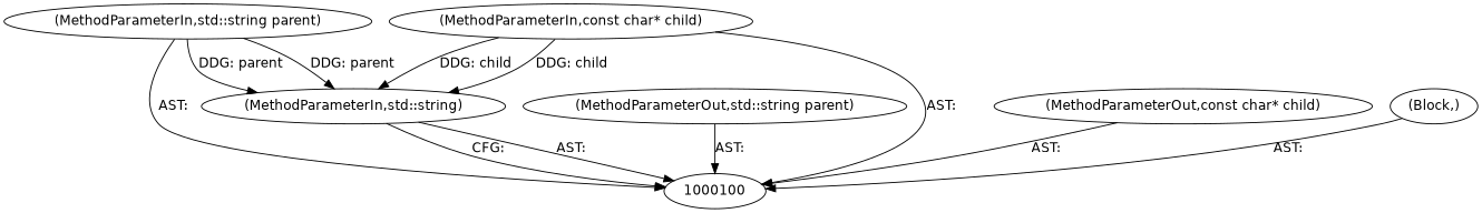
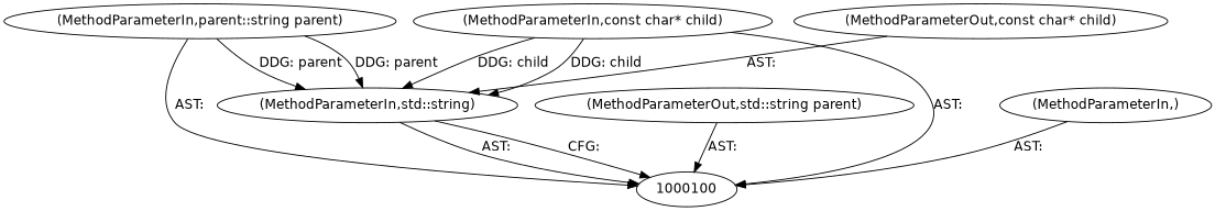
  digraph {
    fontname="DejaVu Sans"
    node [fontname="DejaVu Sans"]
    edge [fontname="DejaVu Sans"]
    n1 [label="(MethodParameterIn,std::string)"]
    1000100
-   n3 [label="(MethodParameterIn,std::string parent)"]
+   n3 [label="(MethodParameterIn,parent::string parent)"]
    n4 [label="(MethodParameterOut,std::string parent)"]
    n5 [label="(MethodParameterIn,const char* child)"]
    n6 [label="(MethodParameterOut,const char* child)"]
-   n7 [label="(Block,)"]
+   n7 [label="(MethodParameterIn,)"]
    n1 -> 1000100 [label="AST: "]
    n1 -> 1000100 [label="CFG: "]
    n3 -> n1 [label="DDG: parent"]
    n3 -> n1 [label="DDG: parent"]
    n3 -> 1000100 [label="AST: "]
    n4 -> 1000100 [label="AST: "]
    n5 -> n1 [label="DDG: child"]
    n5 -> n1 [label="DDG: child"]
    n5 -> 1000100 [label="AST: "]
-   n6 -> 1000100 [label="AST: "]
+   n6 -> n1 [label="AST: "]
    n7 -> 1000100 [label="AST: "]
  }
